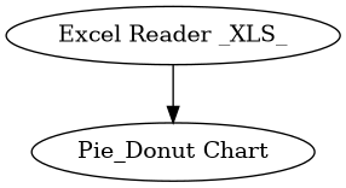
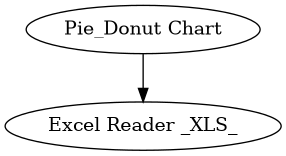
  digraph {
    rankdir=TB
    n1 [label="Pie_Donut Chart"]
    n2 [label="Excel Reader _XLS_"]
-   n2 -> n1
+   n1 -> n2
  }
